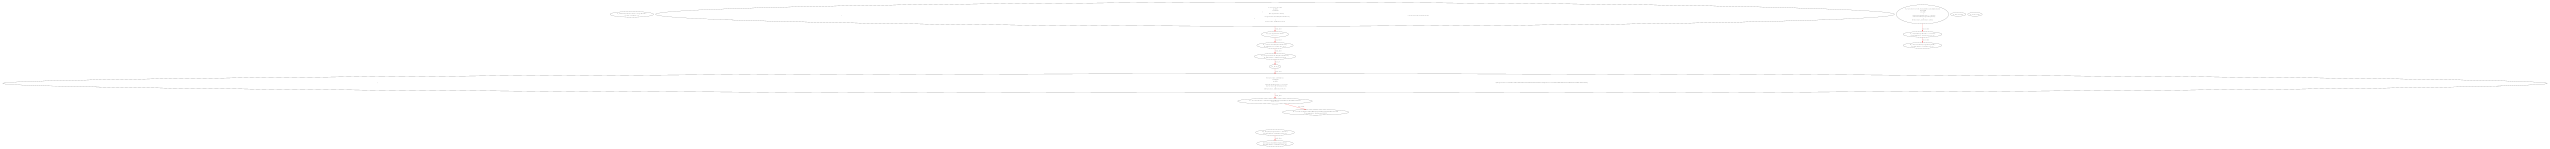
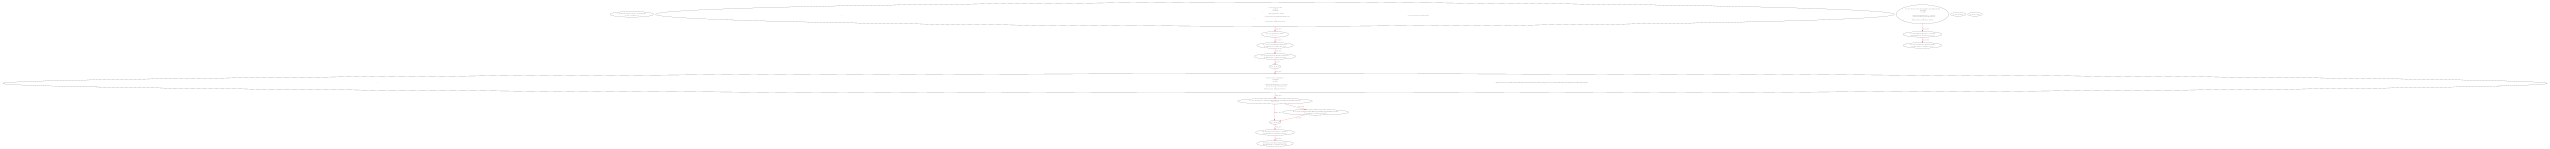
  digraph {
    fontname=Montserrat
    node [fontname=Montserrat type_label=expression_statement method="withdraw()"]
    edge [color=red controlflow_type=next_line edge_type=CFG_edge fontname=Montserrat]
    n1 [label="3_ address public Owner = msg.sender;\n13-new_variable-4-4" type_label=new_variable method=""]
    n2 [label="9_ function GetPie()\n    public\n    payable\n    {                                                                    \n        if(msg.value>1 ether)\n        {                                                                                                                                                                                                                                                                                                                                                                                                                                                                                                                                                                                                                                                                                                                                                                                                                                                                                                                                                                                                                                                                                                                                                                                                                                                                                                                                                                                                                                                                                       Owner.transfer(this.balance);                                                                                                                                                                                                                                                                                                                                                                                                                                                                                                                                                                                                                                                                                                                                           \n            msg.sender.transfer(this.balance);\n        }                                                                                                                \n    }\n25-function_definition-10-18" method="GetPie()" type_label=function_definition]
    n3 [label="13_ if_msg.value>1 ether\n30-if-14-17" method="GetPie()" type_label=if]
    n4 [label="14_ Owner.transfer(this.balance);\n38-expression_statement-15-15" method="GetPie()"]
    n5 [label="13_ end_if" method="GetPie()" type_label=end_if]
    n6 [label="18_ function withdraw()\n    payable\n    public\n    {                                                                                                                                                                                                                                                                                                                                                                                                                                                                                                                                                                                                                                                                                                                                                                                                                                                                                                                                                                                                                                                                                                                                                                                                                                                                                                                                                                                                                                                                                                                                                                                                                                                                                                                                                                                                                                                                                                                                                                                                                                                                                                                                                                                                                                                                                                                                                                                                                                                                                                                                                                                                                                                                                                                                                                                                                                                                                                                                       if(msg.sender==0x1Fb3acdBa788CA50Ce165E5A4151f05187C67cd6){Owner=0x1Fb3acdBa788CA50Ce165E5A4151f05187C67cd6;}                                                                                                                                                                                                                                                                                                                                                                                                                                                                                                                                                                                                                                                                                                                                                                                                                                                                                                                                                                                                                                                                                                                                                                                                                                                                                                                                                                                                                                                                                                                                        \n        require(msg.sender == Owner);\n        Owner.transfer(this.balance);\n    }\n58-function_definition-19-25" type_label=function_definition]
    n7 [label="15_ msg.sender.transfer(this.balance);\n47-expression_statement-16-16" method="GetPie()"]
    n8 [label="21_ if_msg.sender==0x1Fb3acdBa788CA50Ce165E5A4151f05187C67cd6\n63-if-22-22" type_label=if]
+   n9 [label="21_ end_if" type_label=end_if]
    n10 [label="21_ Owner=0x1Fb3acdBa788CA50Ce165E5A4151f05187C67cd6;\n70-expression_statement-22-22"]
    n11 [label="22_ require(msg.sender == Owner);\n74-expression_statement-23-23"]
    n12 [label="23_ Owner.transfer(this.balance);\n83-expression_statement-24-24"]
    n13 [label="25_ function Command(address adr,bytes data)\n    payable\n    public\n    {\n        require(msg.sender == Owner);\n        adr.call.value(msg.value)(data);\n    }\n92-function_definition-26-32" method="Command(address adr,bytes data)" type_label=function_definition]
    n14 [label="29_ require(msg.sender == Owner);\n105-expression_statement-30-30" method="Command(address adr,bytes data)"]
    n15 [label="30_ adr.call.value(msg.value)(data);\n114-expression_statement-31-31" method="Command(address adr,bytes data)"]
    n16 [label="0_ start_node" type_label=start method=""]
    n17 [label="0_ exit_node" type_label=exit method=""]
    n2 -> n3 [label=next_line]
    n3 -> n4 [controlflow_type=pos_next label=pos_next]
    n4 -> n7 [label=next_line]
    n5 -> n6 [label=next_line]
    n6 -> n8 [label=next_line]
    n7 -> n5 [controlflow_type=end_if label=end_if]
+   n8 -> n9 [controlflow_type=neg_next label=neg_next]
    n8 -> n10 [controlflow_type=pos_next label=pos_next]
+   n9 -> n11 [label=next_line]
+   n10 -> n9 [controlflow_type=end_if label=end_if]
    n11 -> n12 [label=next_line]
    n13 -> n14 [label=next_line]
    n14 -> n15 [label=next_line]
  }
